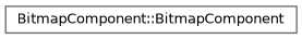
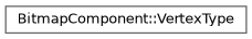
  digraph {
    rankdir=LR
-   n1 [color=gray40 fillcolor=white fontname=Helvetica fontsize=10 height=0.2 label="BitmapComponent::BitmapComponent" shape=record style=filled width=0.4]
+   n1 [color=gray40 fillcolor=white fontname=Helvetica fontsize=10 height=0.2 label="BitmapComponent::VertexType" shape=record style=filled width=0.4]
  }
